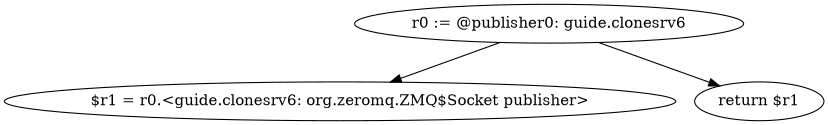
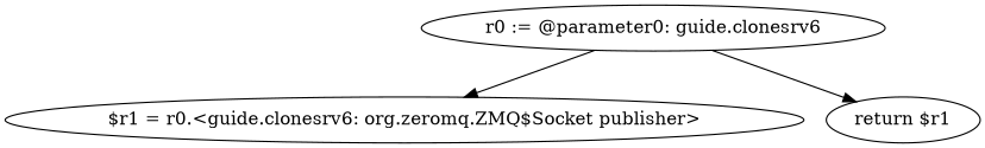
  digraph {
-   "r0 := @parameter0: guide.clonesrv6" [label="r0 := @publisher0: guide.clonesrv6"]
+   "r0 := @parameter0: guide.clonesrv6"
    "$r1 = r0.<guide.clonesrv6: org.zeromq.ZMQ$Socket publisher>"
    "return $r1"
    "r0 := @parameter0: guide.clonesrv6" -> "$r1 = r0.<guide.clonesrv6: org.zeromq.ZMQ$Socket publisher>"
    "r0 := @parameter0: guide.clonesrv6" -> "return $r1"
  }
